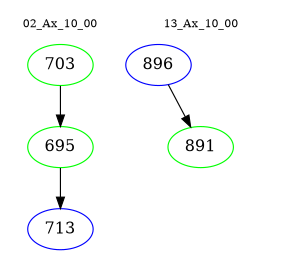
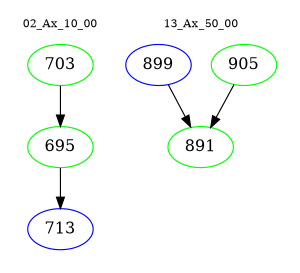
  digraph {
    node [color=green]
    edge [color=black]
    n1 [label=703]
    n2 [label=695]
    n3 [color=blue label=713]
+   n4 [label=905]
    n5 [label=891]
-   n6 [color=blue label=896]
+   n6 [color=blue label=899]
    subgraph cluster_1 {
      color=white
      fontsize=10
      label="02_Ax_10_00"
      n1
      n2
      n3
    }
    subgraph cluster_2 {
      color=white
      fontsize=10
-     label="13_Ax_10_00"
+     label="13_Ax_50_00"
+     n4
      n5
      n6
    }
    n1 -> n2
    n2 -> n3
+   n4 -> n5
    n6 -> n5
  }
